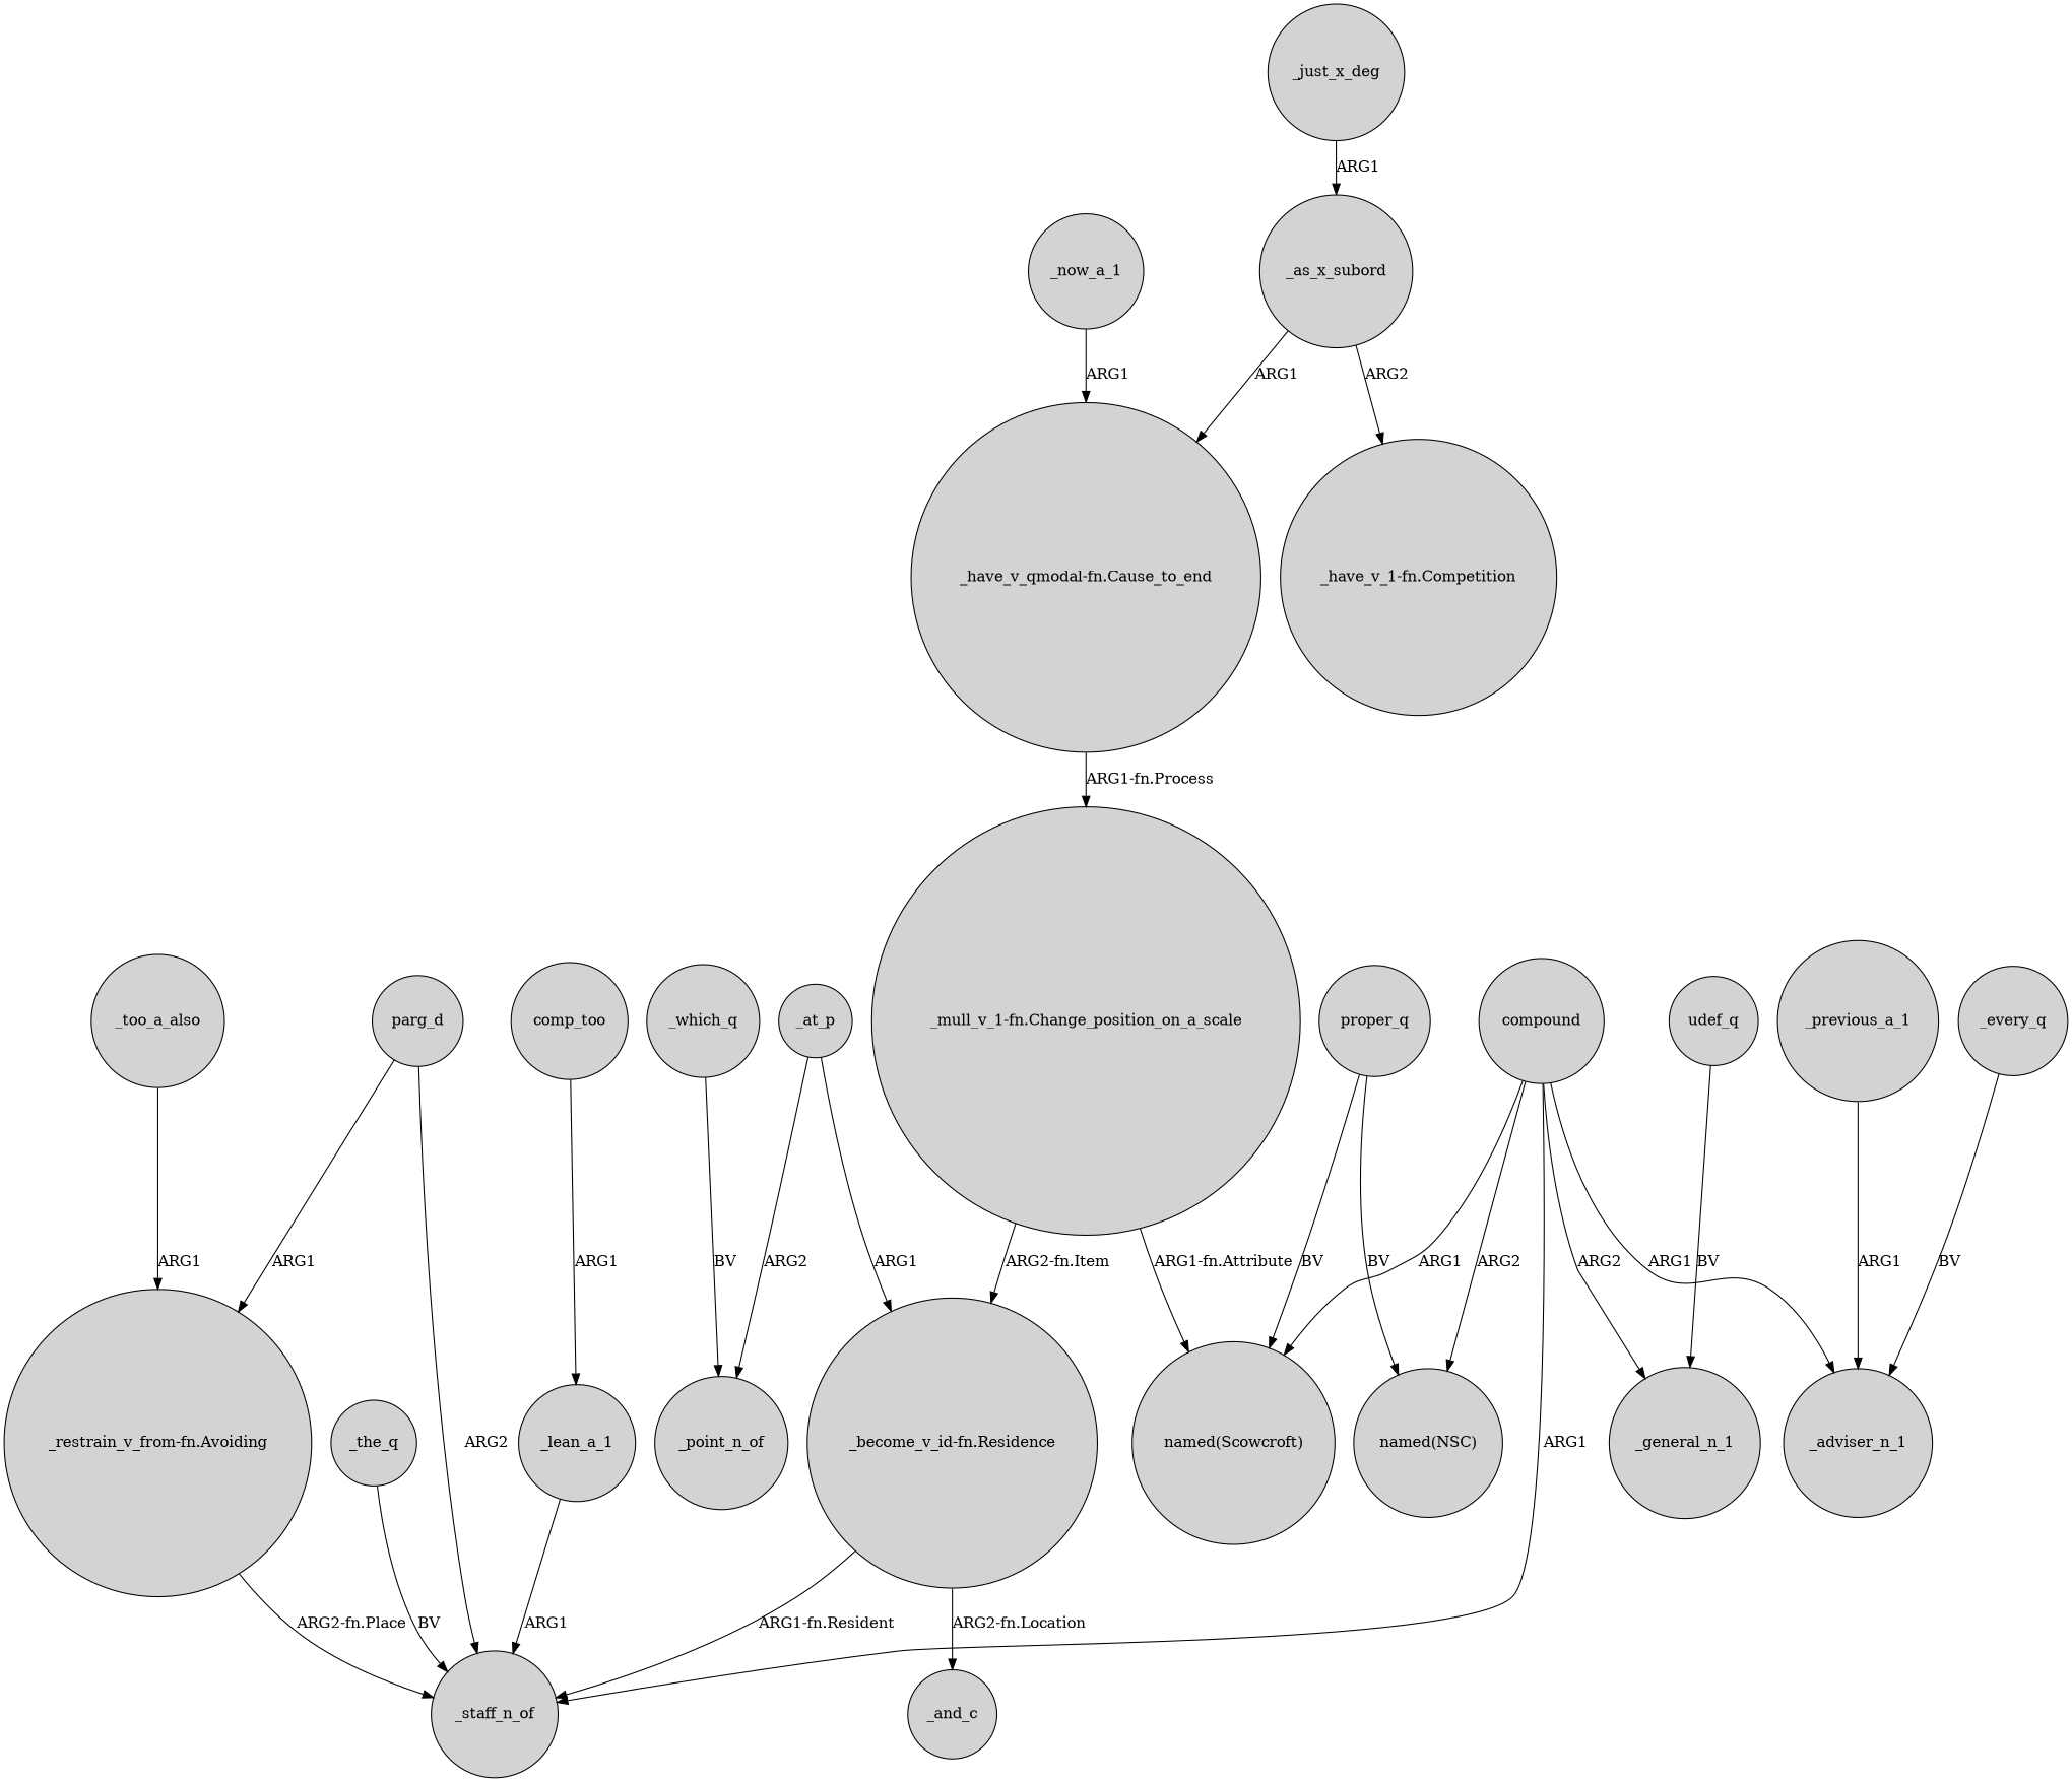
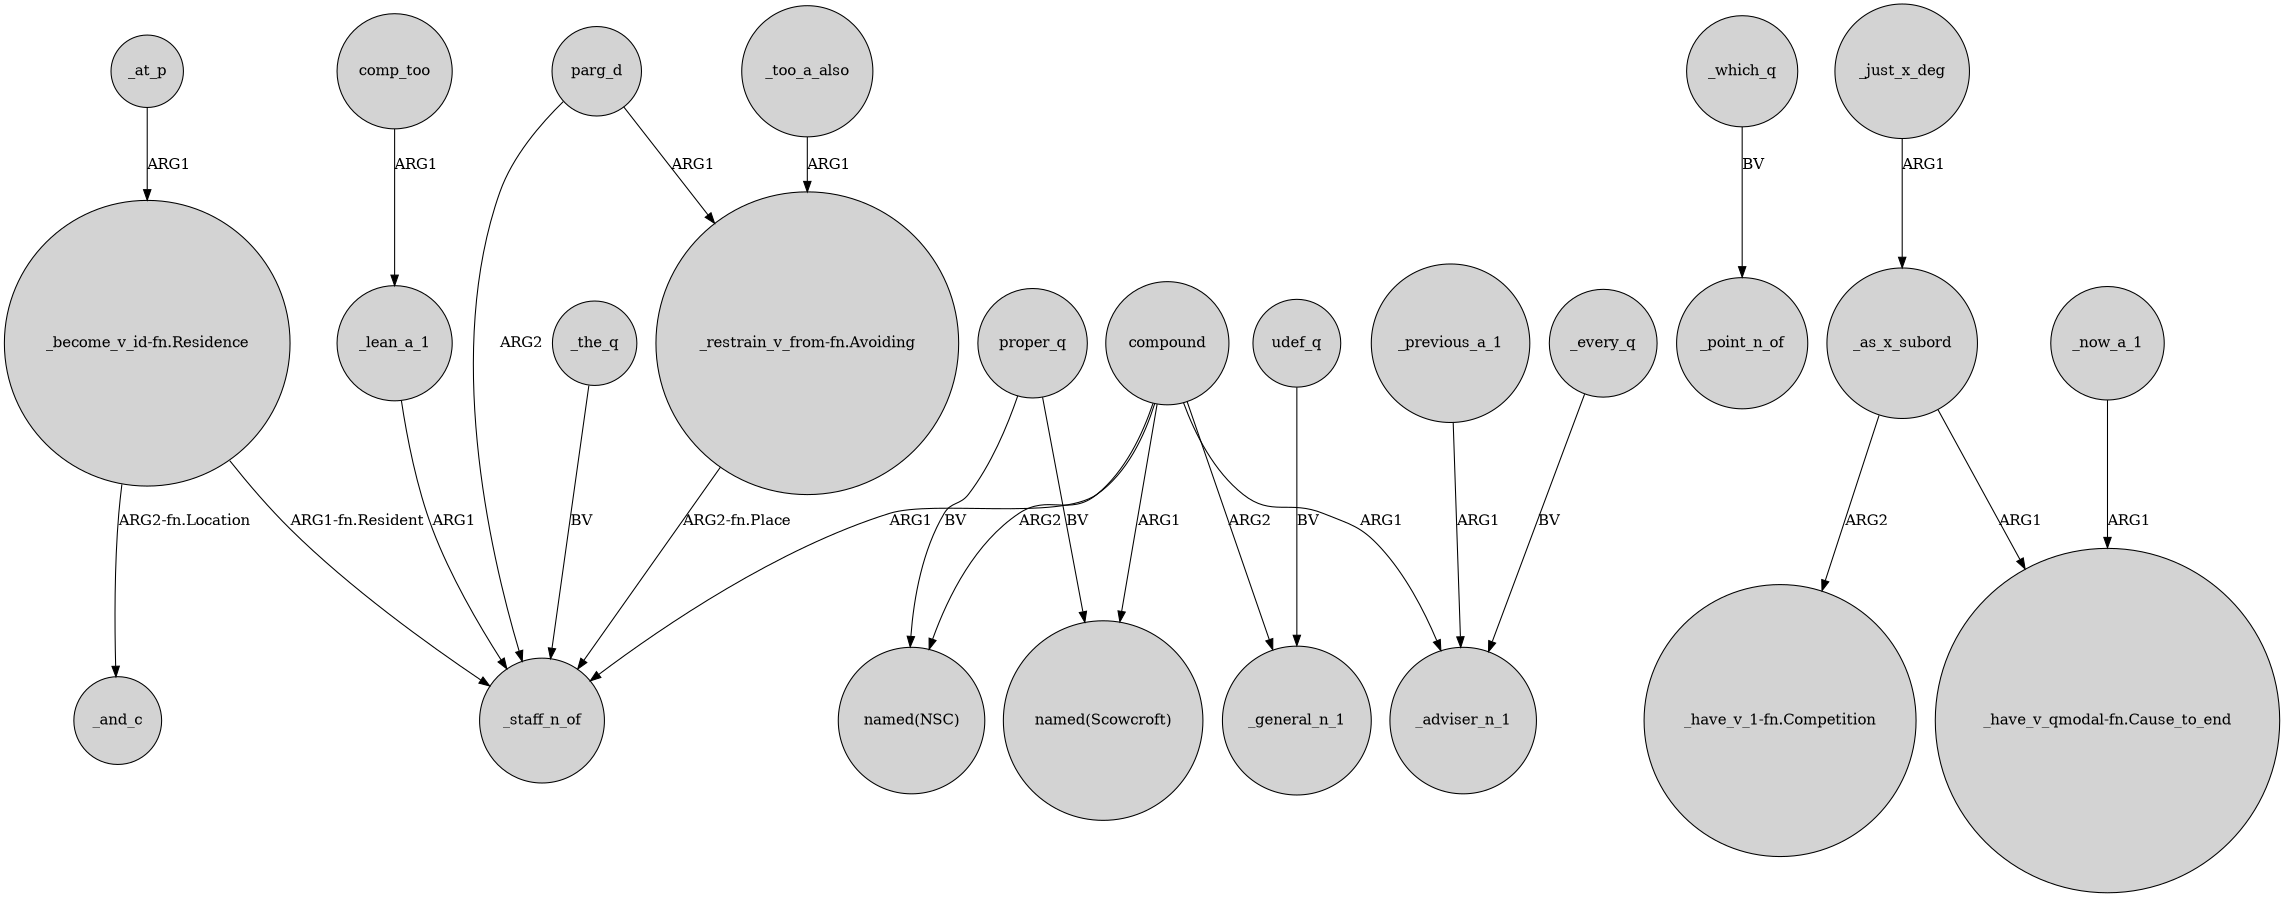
  digraph {
    node [shape=circle style=filled]
    _at_p
    "_become_v_id-fn.Residence"
    _point_n_of
    _staff_n_of
    _and_c
    compound
    "named(Scowcroft)"
    _adviser_n_1
    _general_n_1
    "named(NSC)"
    _just_x_deg
    _as_x_subord
    "_have_v_1-fn.Competition"
    "_have_v_qmodal-fn.Cause_to_end"
-   "_mull_v_1-fn.Change_position_on_a_scale"
    _too_a_also
    "_restrain_v_from-fn.Avoiding"
    _which_q
    proper_q
    _lean_a_1
    udef_q
    _previous_a_1
    comp_too
    parg_d
    _now_a_1
    _every_q
    _the_q
    _at_p -> "_become_v_id-fn.Residence" [label=ARG1]
-   _at_p -> _point_n_of [label=ARG2]
    "_become_v_id-fn.Residence" -> _staff_n_of [label="ARG1-fn.Resident"]
    "_become_v_id-fn.Residence" -> _and_c [label="ARG2-fn.Location"]
    compound -> _staff_n_of [label=ARG1]
    compound -> "named(Scowcroft)" [label=ARG1]
    compound -> _adviser_n_1 [label=ARG1]
    compound -> _general_n_1 [label=ARG2]
    compound -> "named(NSC)" [label=ARG2]
    _just_x_deg -> _as_x_subord [label=ARG1]
    _as_x_subord -> "_have_v_1-fn.Competition" [label=ARG2]
    _as_x_subord -> "_have_v_qmodal-fn.Cause_to_end" [label=ARG1]
-   "_have_v_qmodal-fn.Cause_to_end" -> "_mull_v_1-fn.Change_position_on_a_scale" [label="ARG1-fn.Process"]
-   "_mull_v_1-fn.Change_position_on_a_scale" -> "_become_v_id-fn.Residence" [label="ARG2-fn.Item"]
-   "_mull_v_1-fn.Change_position_on_a_scale" -> "named(Scowcroft)" [label="ARG1-fn.Attribute"]
    _too_a_also -> "_restrain_v_from-fn.Avoiding" [label=ARG1]
    "_restrain_v_from-fn.Avoiding" -> _staff_n_of [label="ARG2-fn.Place"]
    _which_q -> _point_n_of [label=BV]
    proper_q -> "named(Scowcroft)" [label=BV]
    proper_q -> "named(NSC)" [label=BV]
    _lean_a_1 -> _staff_n_of [label=ARG1]
    udef_q -> _general_n_1 [label=BV]
    _previous_a_1 -> _adviser_n_1 [label=ARG1]
    comp_too -> _lean_a_1 [label=ARG1]
    parg_d -> _staff_n_of [label=ARG2]
    parg_d -> "_restrain_v_from-fn.Avoiding" [label=ARG1]
    _now_a_1 -> "_have_v_qmodal-fn.Cause_to_end" [label=ARG1]
    _every_q -> _adviser_n_1 [label=BV]
    _the_q -> _staff_n_of [label=BV]
  }
